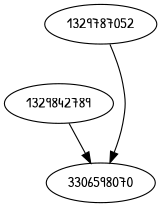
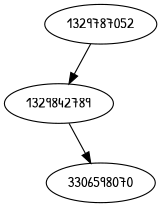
  strict digraph {
    fontname="Patrick Hand"
    node [fontname="Patrick Hand"]
    edge [fontname="Patrick Hand"]
    1329842789
    3306598070
    1329787052
    1329842789 -> 3306598070
-   1329787052 -> 3306598070
+   1329787052 -> 1329842789
  }
